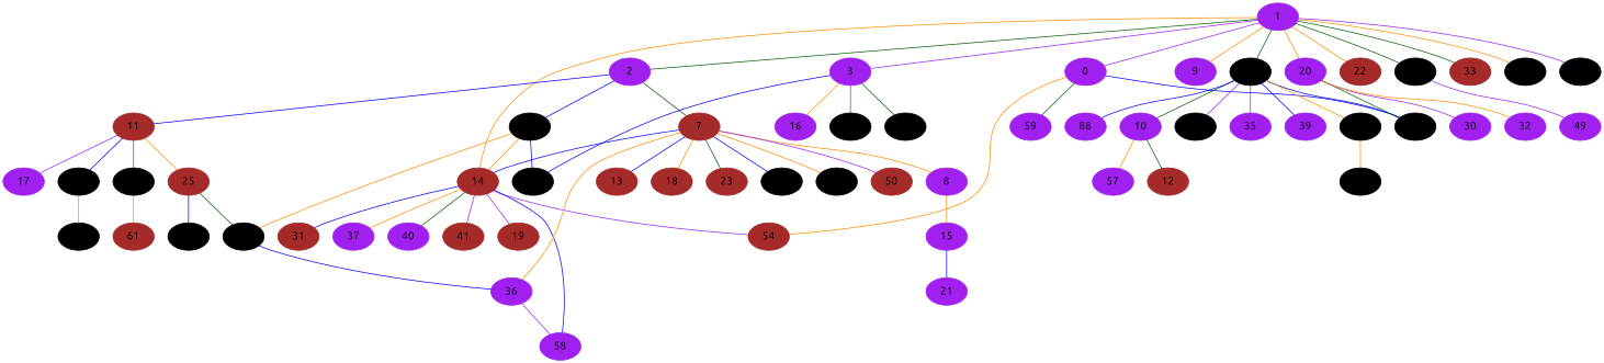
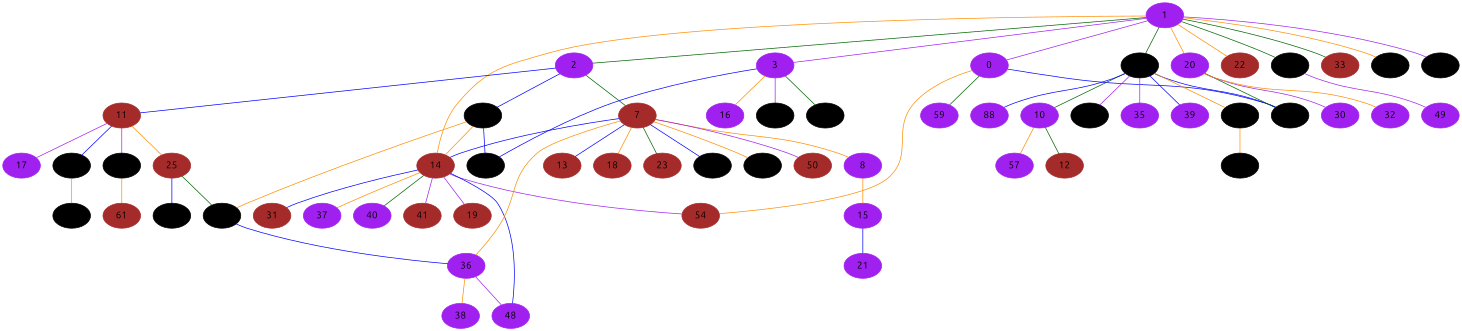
  graph {
    fontname=Ubuntu
    node [color=purple fontname=Ubuntu style=filled]
    edge [color=darkorange fontname=Ubuntu]
    1
    2
    3
    n4 [label=0]
    5 [color=black]
-   9
    14 [color=brown]
    20
    22 [color=brown]
    24 [color=black]
    33 [color=brown]
    46 [color=black]
    60 [color=black]
    6 [color=black]
    7 [color=brown]
    11 [color=brown]
    16
    44 [color=black]
    45 [color=black]
    56 [color=black]
    52 [color=black]
    54 [color=brown]
    59
    10
    26 [color=black]
    29 [color=black]
    35
    39
    n29 [label=88]
    19 [color=brown]
    31 [color=brown]
    37
    40
    41 [color=brown]
-   48 [label=58]
+   48
    30
    32
    49
    27 [color=black]
    8
    13 [color=brown]
    18 [color=brown]
    23 [color=brown]
    28 [color=black]
    36
    43 [color=black]
    50 [color=brown]
    17
    25 [color=brown]
    42 [color=black]
    53 [color=black]
    12 [color=brown]
    57
    47 [color=black]
    15
+   38
    21
    34 [color=black]
    51 [color=black]
    61 [color=brown]
    1 -- 2 [color=darkgreen]
    1 -- 3 [color=purple]
    1 -- n4 [color=purple]
    1 -- 5 [color=darkgreen]
-   1 -- 9
    1 -- 14
    1 -- 20
    1 -- 22
    1 -- 24 [color=darkgreen]
    1 -- 33 [color=darkgreen]
    1 -- 46
    1 -- 60 [color=purple]
    2 -- 6 [color=blue]
    2 -- 7 [color=darkgreen]
    2 -- 11 [color=blue]
    3 -- 16
    3 -- 44 [color=purple]
    3 -- 45 [color=darkgreen]
    3 -- 56 [color=blue]
    n4 -- 52 [color=blue]
    n4 -- 54
    n4 -- 59 [color=darkgreen]
    5 -- 52 [color=blue]
    5 -- 10 [color=darkgreen]
    5 -- 26
    5 -- 29 [color=purple]
    5 -- 35 [color=purple]
    5 -- 39 [color=blue]
    5 -- n29 [color=blue]
    14 -- 54 [color=purple]
    14 -- 19 [color=purple]
    14 -- 31 [color=blue]
    14 -- 37
    14 -- 40 [color=darkgreen]
    14 -- 41 [color=purple]
    14 -- 48 [color=blue]
    20 -- 52 [color=darkgreen]
    20 -- 30 [color=purple]
    20 -- 32
    24 -- 49 [color=purple]
    6 -- 14
    6 -- 56 [color=blue]
    6 -- 27
    7 -- 14 [color=blue]
    7 -- 8
    7 -- 13 [color=blue]
    7 -- 18
    7 -- 23 [color=darkgreen]
    7 -- 28 [color=blue]
    7 -- 36
    7 -- 43
    7 -- 50 [color=purple]
    11 -- 17 [color=purple]
    11 -- 25
    11 -- 42 [color=blue]
    11 -- 53 [color=purple]
    10 -- 12 [color=darkgreen]
    10 -- 57
    26 -- 47
    27 -- 36 [color=blue]
    8 -- 15
    36 -- 48 [color=purple]
+   36 -- 38
    25 -- 27 [color=darkgreen]
    25 -- 34 [color=blue]
    42 -- 51
    53 -- 61
    15 -- 21 [color=blue]
  }
